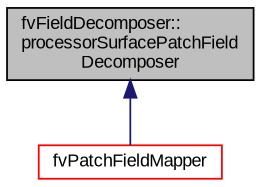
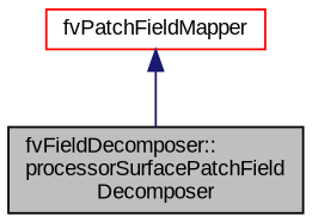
  digraph {
    fontname="Liberation Sans"
    node [fontname="Liberation Sans" fontsize=10 shape=record]
    n1 [color=black fillcolor=grey75 fontcolor=black height=0.2 label="fvFieldDecomposer::\lprocessorSurfacePatchField\lDecomposer" style=filled width=0.4]
    n2 [color=red height=0.2 label=fvPatchFieldMapper width=0.4]
-   n1 -> n2 [color=midnightblue dir=back fontname="Liberation Sans" fontsize=10 labelfontname=Helvetica labelfontsize=10 style=solid]
+   n2 -> n1 [color=midnightblue dir=back fontname="Liberation Sans" fontsize=10 labelfontname=Helvetica labelfontsize=10 style=solid]
  }
